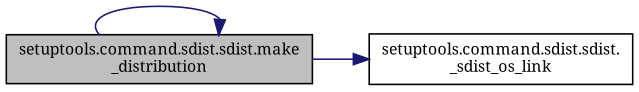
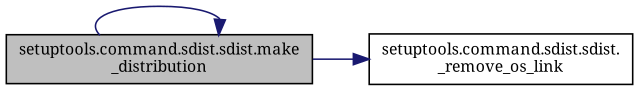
  digraph {
    rankdir=LR
    fontname="Noto Serif"
    node [color=black fontname="Noto Serif" fontsize=10 shape=record style=filled]
    edge [color=midnightblue fontname="Noto Serif" fontsize=10 labelfontname=Helvetica labelfontsize=10 style=solid]
    n1 [fillcolor=grey75 fontcolor=black height=0.2 label="setuptools.command.sdist.sdist.make\l_distribution" width=0.4]
-   n2 [fillcolor=white height=0.2 label="setuptools.command.sdist.sdist.\l_sdist_os_link" width=0.4]
+   n2 [fillcolor=white height=0.2 label="setuptools.command.sdist.sdist.\l_remove_os_link" width=0.4]
    n1 -> n1
    n1 -> n2
  }
